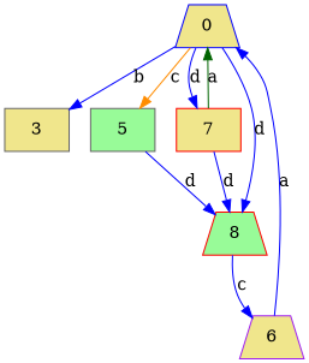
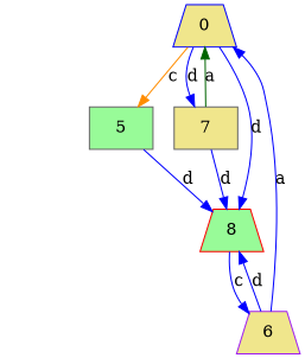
  strict digraph {
    node [color=gray40 fillcolor=khaki shape=trapezium style=filled]
    edge [color=blue]
    0 [color=blue]
-   3 [shape=box]
    5 [fillcolor=palegreen shape=box]
-   7 [color=red shape=box]
+   7 [shape=box]
    8 [color=red fillcolor=palegreen]
    6 [color=purple]
-   0 -> 3 [label=b]
    0 -> 5 [color=darkorange label=c]
    0 -> 7 [label=d]
    0 -> 8 [label=d]
    5 -> 8 [label=d]
    7 -> 0 [color=darkgreen label=a]
    7 -> 8 [label=d]
    8 -> 6 [label=c]
    6 -> 0 [label=a]
+   6 -> 8 [label=d]
  }
